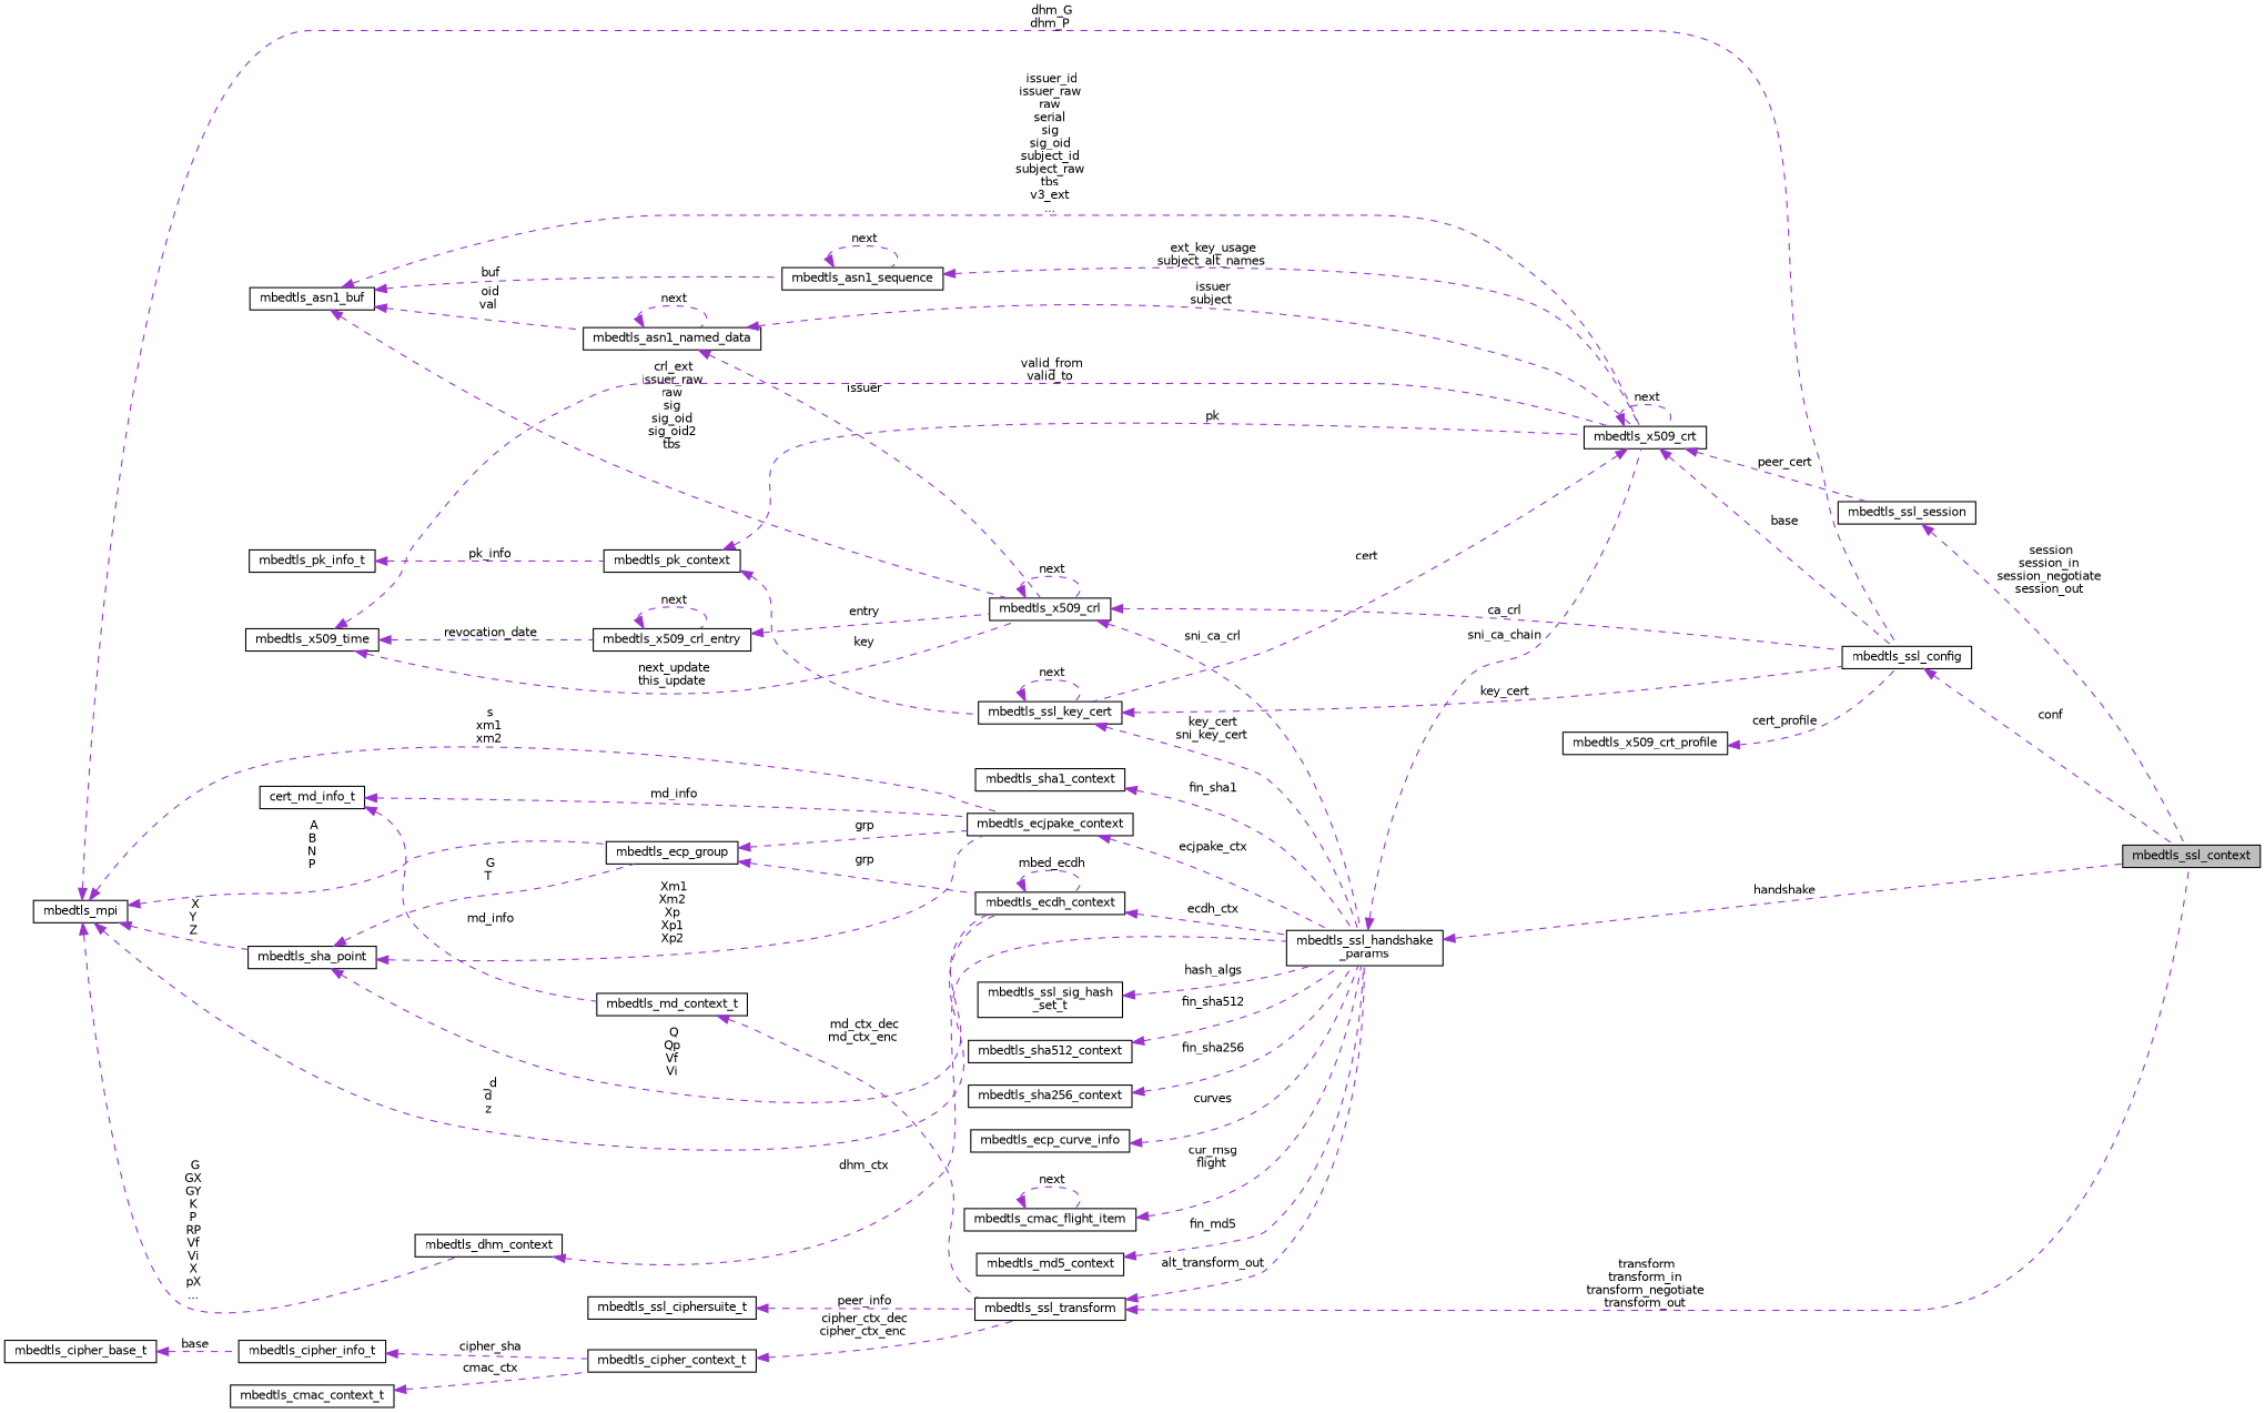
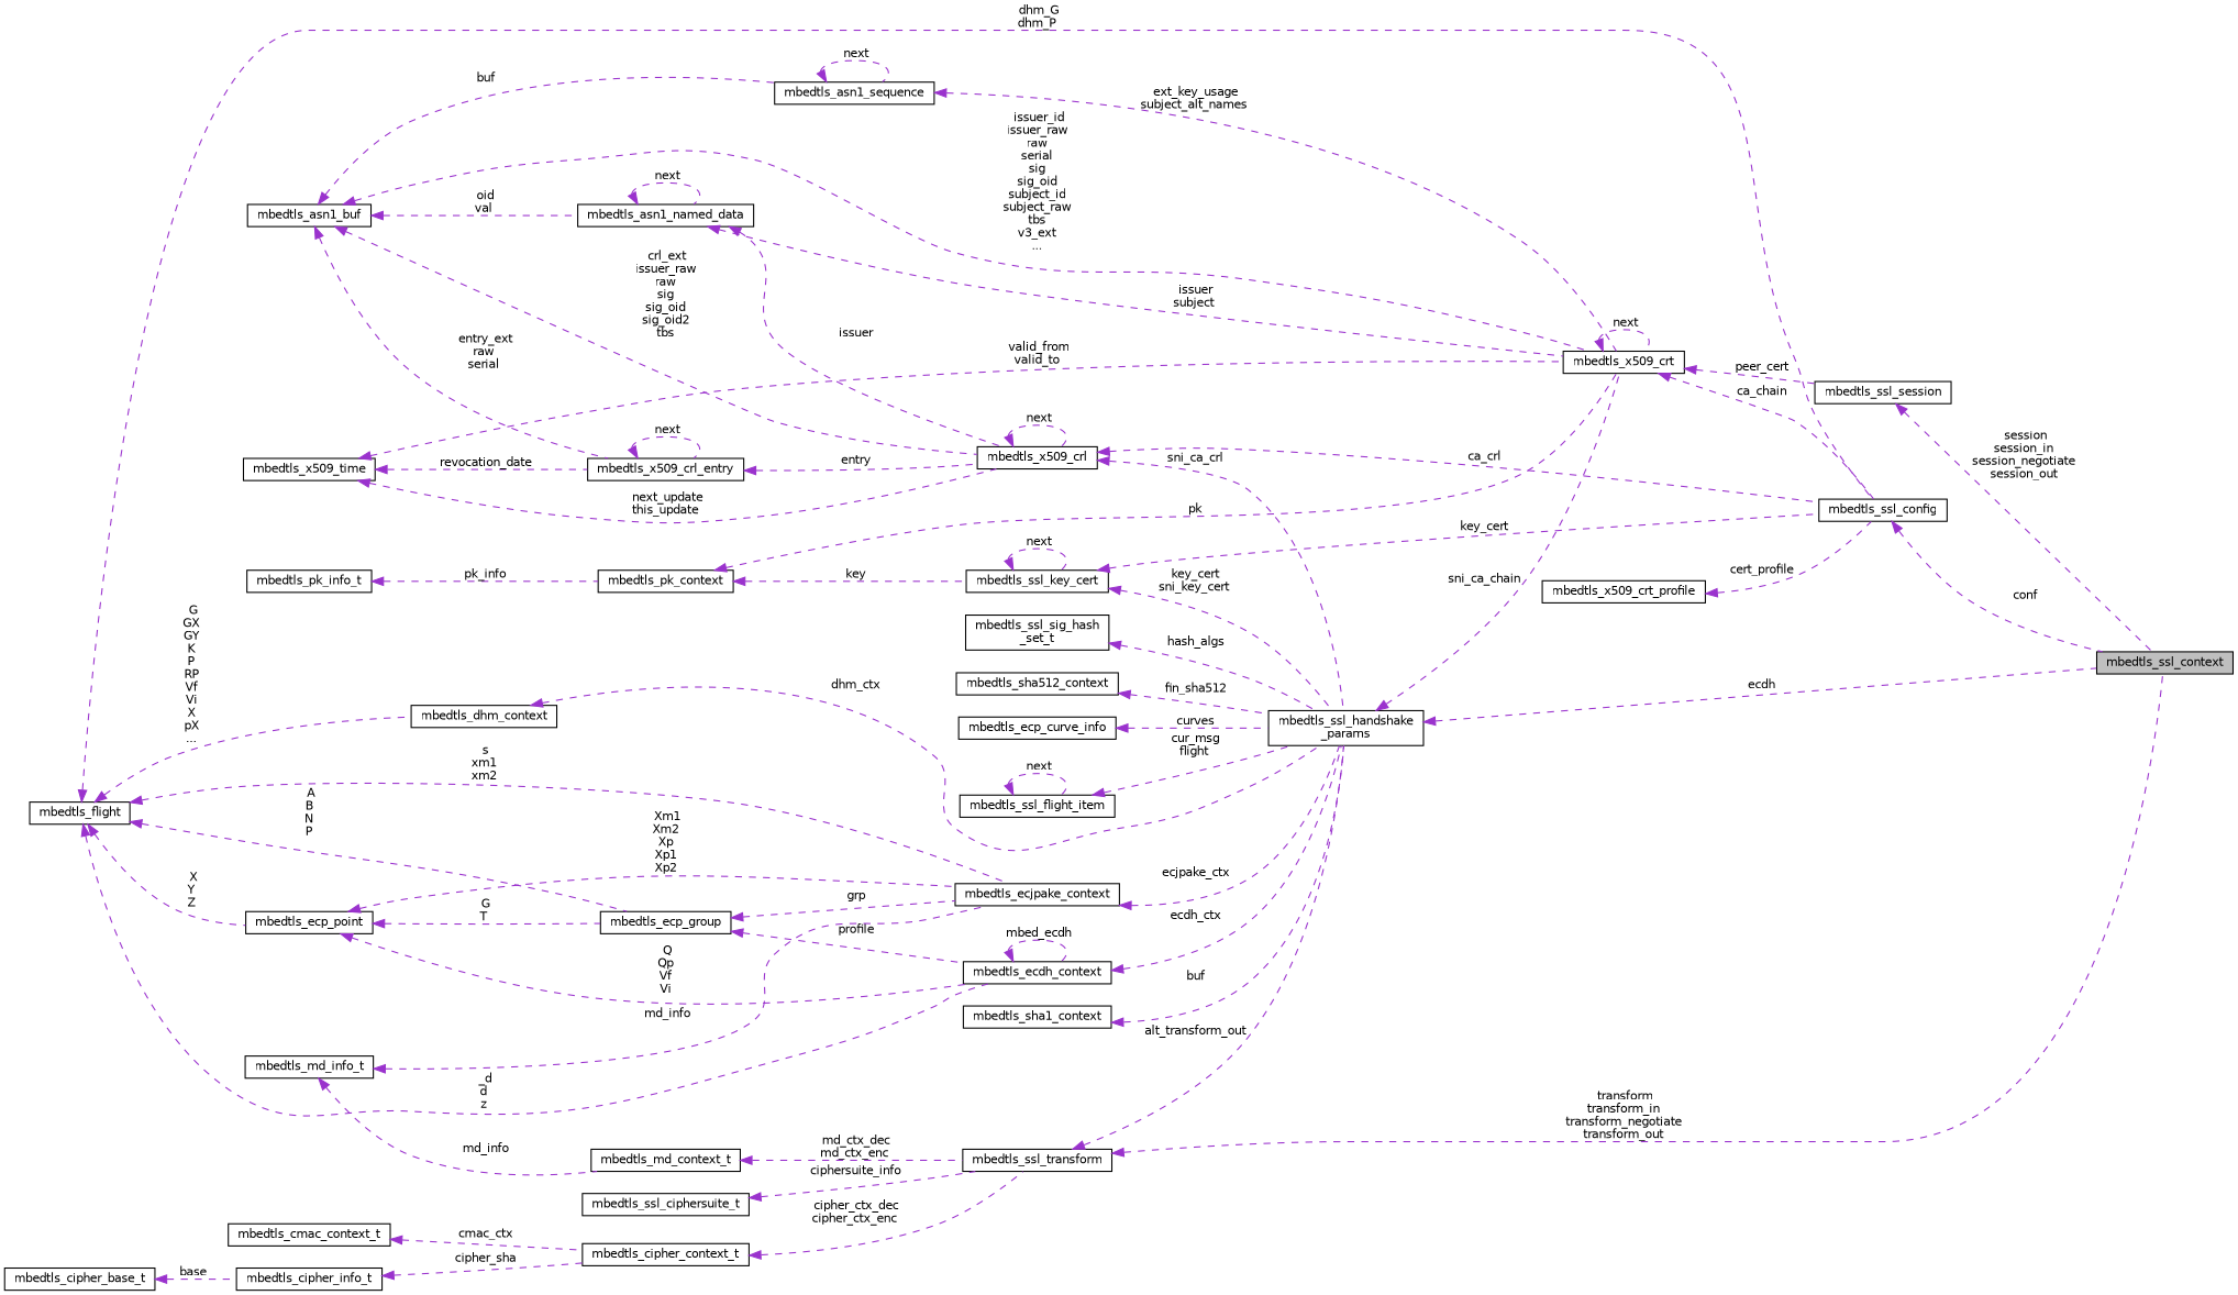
  digraph {
    rankdir=LR
    node [color=black fillcolor=white fontname=Helvetica fontsize=10 shape=record style=filled]
    edge [color=darkorchid3 dir=back fontname=Helvetica fontsize=10 labelfontname=Helvetica labelfontsize=10 style=dashed]
    n1 [fillcolor=grey75 fontcolor=black height=0.2 label=mbedtls_ssl_context width=0.4]
    n2 [height=0.2 label=mbedtls_ssl_config width=0.4]
    n3 [height=0.2 label=mbedtls_ssl_key_cert width=0.4]
    n4 [height=0.2 label="mbedtls_ssl_handshake\l_params" width=0.4]
    n5 [height=0.2 label=mbedtls_x509_crt width=0.4]
    n6 [height=0.2 label=mbedtls_ssl_session width=0.4]
    n7 [height=0.2 label=mbedtls_asn1_sequence width=0.4]
    n8 [height=0.2 label=mbedtls_asn1_buf width=0.4]
    n9 [height=0.2 label=mbedtls_asn1_named_data width=0.4]
    n10 [height=0.2 label=mbedtls_x509_crl width=0.4]
    n11 [height=0.2 label=mbedtls_x509_crl_entry width=0.4]
    n12 [height=0.2 label=mbedtls_x509_time width=0.4]
    n13 [height=0.2 label=mbedtls_pk_context width=0.4]
    n14 [height=0.2 label=mbedtls_pk_info_t width=0.4]
    n15 [height=0.2 label=mbedtls_x509_crt_profile width=0.4]
-   n16 [height=0.2 label=mbedtls_mpi width=0.4]
+   n16 [height=0.2 label=mbedtls_flight width=0.4]
    n17 [height=0.2 label=mbedtls_ecjpake_context width=0.4]
    n18 [height=0.2 label=mbedtls_ecp_group width=0.4]
-   n19 [height=0.2 label=mbedtls_sha_point width=0.4]
+   n19 [height=0.2 label=mbedtls_ecp_point width=0.4]
    n20 [height=0.2 label=mbedtls_dhm_context width=0.4]
    n21 [height=0.2 label=mbedtls_ecdh_context width=0.4]
    n22 [height=0.2 label=mbedtls_ssl_transform width=0.4]
    n23 [height=0.2 label=mbedtls_cipher_context_t width=0.4]
    n24 [height=0.2 label=mbedtls_cmac_context_t width=0.4]
    n25 [height=0.2 label=mbedtls_cipher_info_t width=0.4]
    n26 [height=0.2 label=mbedtls_cipher_base_t width=0.4]
    n27 [height=0.2 label=mbedtls_md_context_t width=0.4]
-   n28 [height=0.2 label=cert_md_info_t width=0.4]
+   n28 [height=0.2 label=mbedtls_md_info_t width=0.4]
    n29 [height=0.2 label=mbedtls_ssl_ciphersuite_t width=0.4]
-   n30 [height=0.2 label=mbedtls_cmac_flight_item width=0.4]
-   n31 [height=0.2 label=mbedtls_md5_context width=0.4]
+   n30 [height=0.2 label=mbedtls_ssl_flight_item width=0.4]
    n32 [height=0.2 label=mbedtls_sha1_context width=0.4]
    n33 [height=0.2 label="mbedtls_ssl_sig_hash\l_set_t" width=0.4]
    n34 [height=0.2 label=mbedtls_sha512_context width=0.4]
-   n35 [height=0.2 label=mbedtls_sha256_context width=0.4]
    n36 [height=0.2 label=mbedtls_ecp_curve_info width=0.4]
    n2 -> n1 [label=" conf"]
    n3 -> n2 [label=" key_cert"]
    n3 -> n3 [label=" next"]
    n3 -> n4 [label=" key_cert\nsni_key_cert"]
-   n4 -> n1 [label=" handshake"]
+   n4 -> n1 [label=" ecdh"]
    n4 -> n5 [label=" sni_ca_chain"]
-   n5 -> n2 [label=" base"]
-   n5 -> n3 [label=" cert"]
+   n5 -> n2 [label=" ca_chain"]
    n5 -> n5 [label=" next"]
    n5 -> n6 [label=" peer_cert"]
    n6 -> n1 [label=" session\nsession_in\nsession_negotiate\nsession_out"]
    n7 -> n5 [label=" ext_key_usage\nsubject_alt_names"]
    n7 -> n7 [label=" next"]
    n8 -> n5 [label=" issuer_id\nissuer_raw\nraw\nserial\nsig\nsig_oid\nsubject_id\nsubject_raw\ntbs\nv3_ext\n..."]
    n8 -> n7 [label=" buf"]
    n8 -> n9 [label=" oid\nval"]
    n8 -> n10 [label=" crl_ext\nissuer_raw\nraw\nsig\nsig_oid\nsig_oid2\ntbs"]
+   n8 -> n11 [label=" entry_ext\nraw\nserial"]
    n9 -> n5 [label=" issuer\nsubject"]
    n9 -> n9 [label=" next"]
    n9 -> n10 [label=" issuer"]
    n10 -> n2 [label=" ca_crl"]
    n10 -> n4 [label=" sni_ca_crl"]
    n10 -> n10 [label=" next"]
    n11 -> n10 [label=" entry"]
    n11 -> n11 [label=" next"]
    n12 -> n5 [label=" valid_from\nvalid_to"]
    n12 -> n10 [label=" next_update\nthis_update"]
    n12 -> n11 [label=" revocation_date"]
    n13 -> n3 [label=" key"]
    n13 -> n5 [label=" pk"]
    n14 -> n13 [label=" pk_info"]
    n15 -> n2 [label=" cert_profile"]
    n16 -> n2 [label=" dhm_G\ndhm_P"]
    n16 -> n17 [label=" s\nxm1\nxm2"]
    n16 -> n18 [label=" A\nB\nN\nP"]
    n16 -> n19 [label=" X\nY\nZ"]
    n16 -> n20 [label=" G\nGX\nGY\nK\nP\nRP\nVf\nVi\nX\npX\n..."]
    n16 -> n21 [label=" _d\nd\nz"]
    n17 -> n4 [label=" ecjpake_ctx"]
    n18 -> n17 [label=" grp"]
-   n18 -> n21 [label=" grp"]
+   n18 -> n21 [label=" profile"]
    n19 -> n17 [label=" Xm1\nXm2\nXp\nXp1\nXp2"]
    n19 -> n18 [label=" G\nT"]
    n19 -> n21 [label=" Q\nQp\nVf\nVi"]
    n20 -> n4 [label=" dhm_ctx"]
    n21 -> n4 [label=" ecdh_ctx"]
    n21 -> n21 [label=" mbed_ecdh"]
    n22 -> n1 [label=" transform\ntransform_in\ntransform_negotiate\ntransform_out"]
    n22 -> n4 [label=" alt_transform_out"]
    n23 -> n22 [label=" cipher_ctx_dec\ncipher_ctx_enc"]
    n24 -> n23 [label=" cmac_ctx"]
    n25 -> n23 [label=" cipher_sha"]
    n26 -> n25 [label=" base"]
    n27 -> n22 [label=" md_ctx_dec\nmd_ctx_enc"]
    n28 -> n17 [label=" md_info"]
    n28 -> n27 [label=" md_info"]
-   n29 -> n22 [label=" peer_info"]
+   n29 -> n22 [label=" ciphersuite_info"]
    n30 -> n4 [label=" cur_msg\nflight"]
    n30 -> n30 [label=" next"]
-   n31 -> n4 [label=" fin_md5"]
-   n32 -> n4 [label=" fin_sha1"]
+   n32 -> n4 [label=" buf"]
    n33 -> n4 [label=" hash_algs"]
    n34 -> n4 [label=" fin_sha512"]
-   n35 -> n4 [label=" fin_sha256"]
    n36 -> n4 [label=" curves"]
  }
